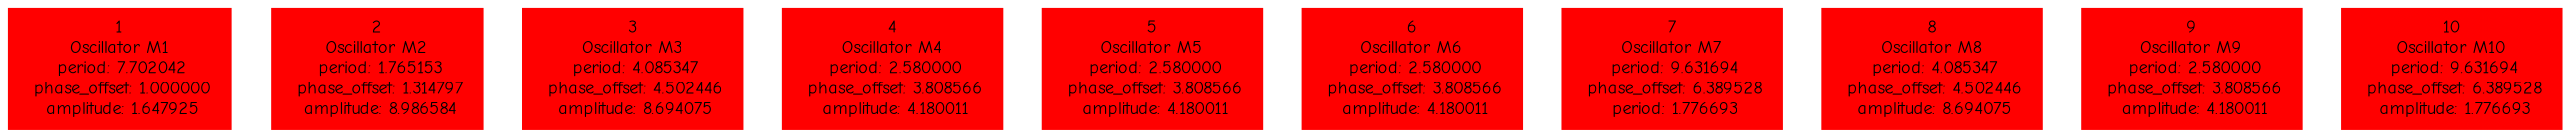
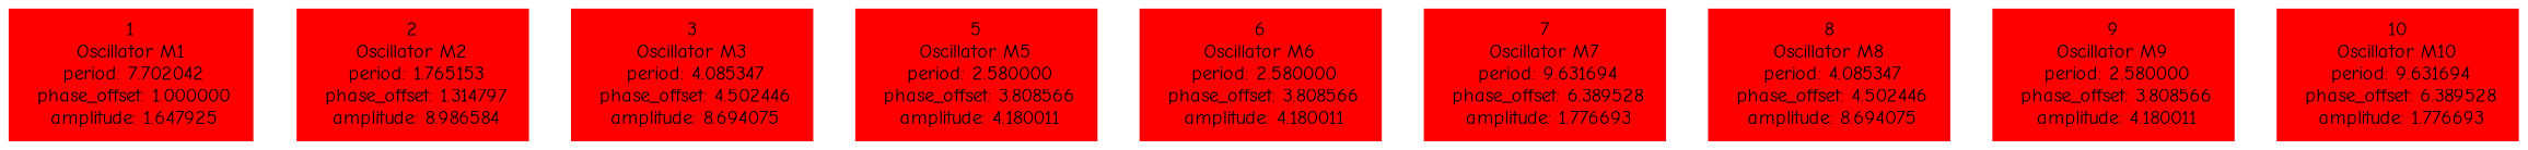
  digraph {
    forcelabels=true
    fontname="Comic Neue"
    node [color=red fontsize=8 shape=box style=filled fontname="Comic Neue"]
    n1 [label=<1<BR />Oscillator M1<BR /> period: 7.702042<BR /> phase_offset: 1.000000<BR /> amplitude: 1.647925>]
    n2 [label=<2<BR />Oscillator M2<BR /> period: 1.765153<BR /> phase_offset: 1.314797<BR /> amplitude: 8.986584>]
    n3 [label=<3<BR />Oscillator M3<BR /> period: 4.085347<BR /> phase_offset: 4.502446<BR /> amplitude: 8.694075>]
-   n4 [label=<4<BR />Oscillator M4<BR /> period: 2.580000<BR /> phase_offset: 3.808566<BR /> amplitude: 4.180011>]
    n5 [label=<5<BR />Oscillator M5<BR /> period: 2.580000<BR /> phase_offset: 3.808566<BR /> amplitude: 4.180011>]
    n6 [label=<6<BR />Oscillator M6<BR /> period: 2.580000<BR /> phase_offset: 3.808566<BR /> amplitude: 4.180011>]
-   n7 [label=<7<BR />Oscillator M7<BR /> period: 9.631694<BR /> phase_offset: 6.389528<BR /> period: 1.776693>]
+   n7 [label=<7<BR />Oscillator M7<BR /> period: 9.631694<BR /> phase_offset: 6.389528<BR /> amplitude: 1.776693>]
    n8 [label=<8<BR />Oscillator M8<BR /> period: 4.085347<BR /> phase_offset: 4.502446<BR /> amplitude: 8.694075>]
    n9 [label=<9<BR />Oscillator M9<BR /> period: 2.580000<BR /> phase_offset: 3.808566<BR /> amplitude: 4.180011>]
    n10 [label=<10<BR />Oscillator M10<BR /> period: 9.631694<BR /> phase_offset: 6.389528<BR /> amplitude: 1.776693>]
  }
